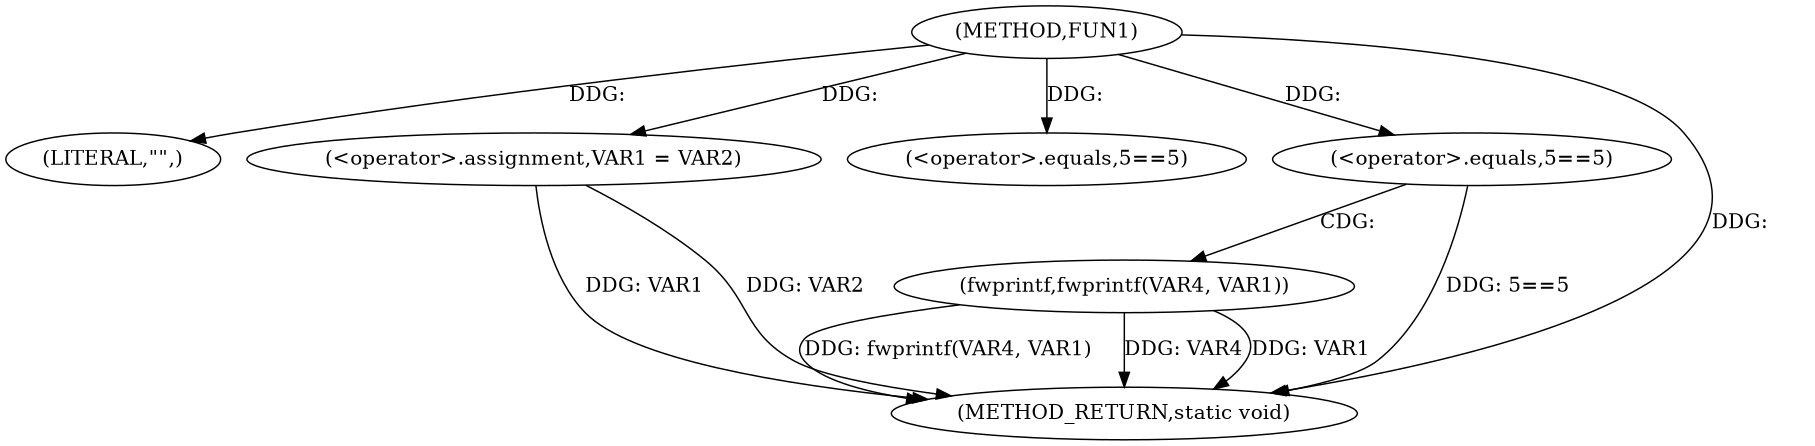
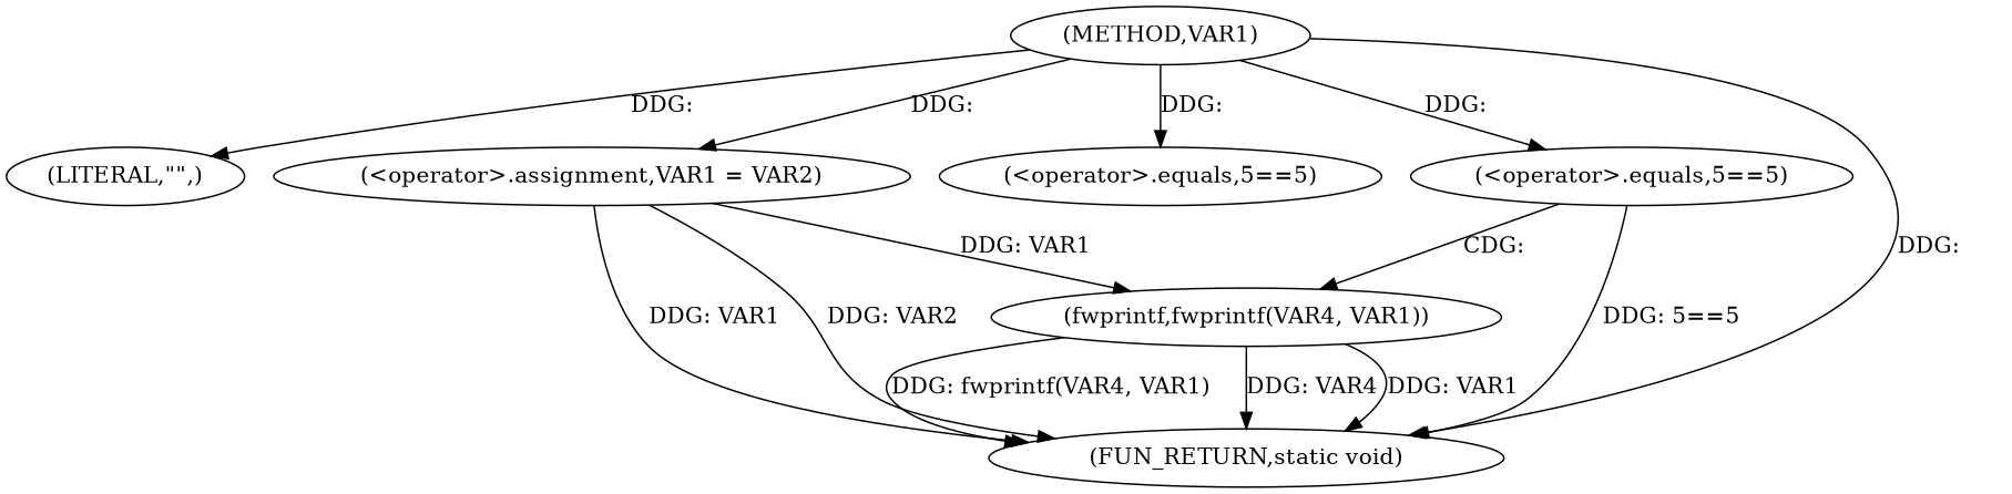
  digraph {
-   n1 [label="(METHOD,FUN1)"]
+   n1 [label="(METHOD,VAR1)"]
    n2 [label="(LITERAL,\"\",)"]
    n3 [label="(<operator>.assignment,VAR1 = VAR2)"]
    n4 [label="(<operator>.equals,5==5)"]
    n5 [label="(<operator>.equals,5==5)"]
-   n6 [label="(METHOD_RETURN,static void)"]
+   n6 [label="(FUN_RETURN,static void)"]
    n7 [label="(fwprintf,fwprintf(VAR4, VAR1))"]
    n1 -> n2 [label="DDG: "]
    n1 -> n3 [label="DDG: "]
    n1 -> n4 [label="DDG: "]
    n1 -> n5 [label="DDG: "]
    n1 -> n6 [label="DDG: "]
    n3 -> n6 [label="DDG: VAR1"]
    n3 -> n6 [label="DDG: VAR2"]
+   n3 -> n7 [label="DDG: VAR1"]
    n5 -> n6 [label="DDG: 5==5"]
    n5 -> n7 [label="CDG: "]
    n7 -> n6 [label="DDG: fwprintf(VAR4, VAR1)"]
    n7 -> n6 [label="DDG: VAR4"]
    n7 -> n6 [label="DDG: VAR1"]
  }
